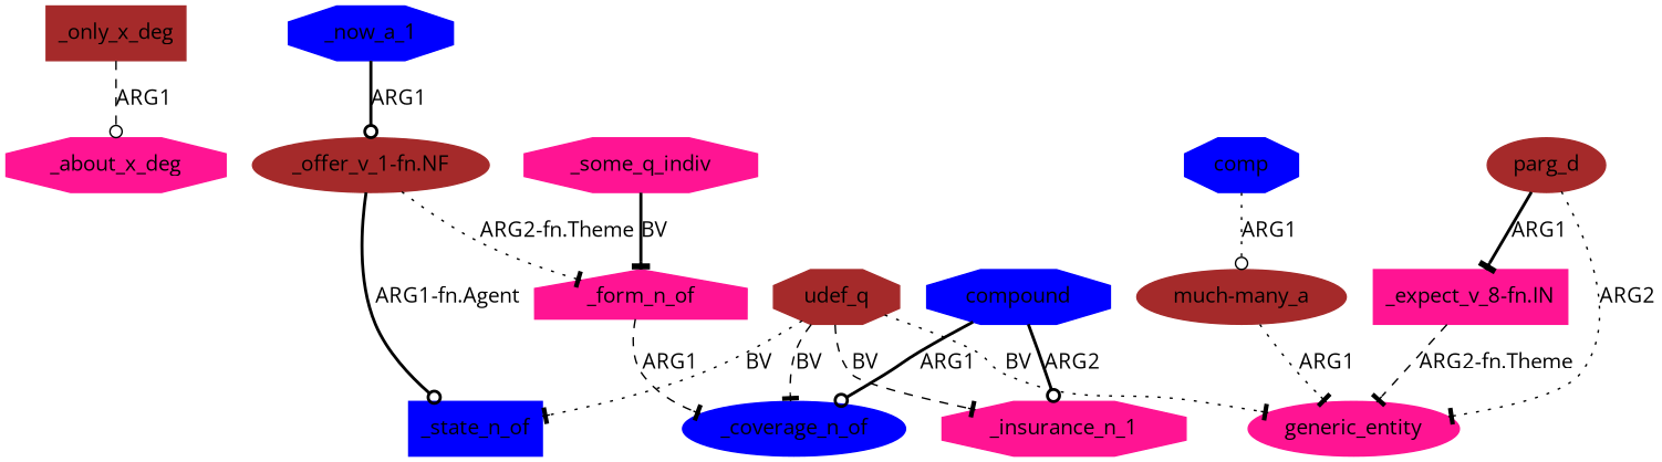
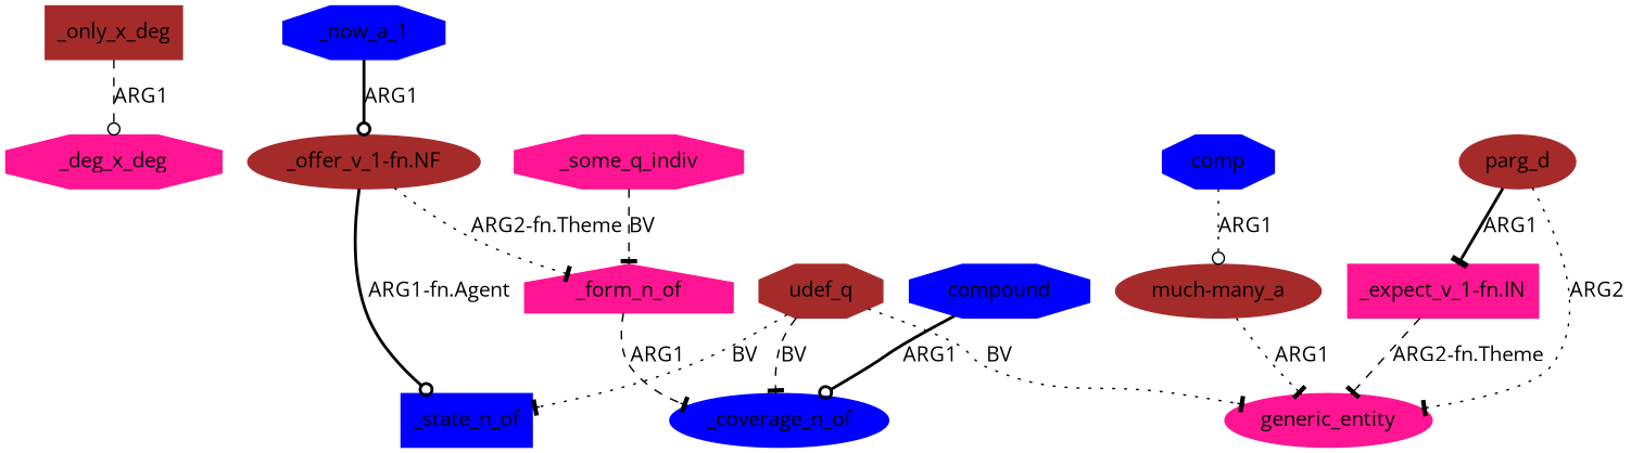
  digraph {
    fontname="Open Sans"
    node [color=deeppink fontname="Open Sans" shape=octagon style=filled]
    edge [arrowhead=tee fontname="Open Sans" style=dashed]
    _only_x_deg [color=brown shape=box]
-   _about_x_deg
+   _about_x_deg [label=_deg_x_deg]
    _state_n_of [color=blue shape=box]
    "_offer_v_1-fn.NF" [color=brown shape=ellipse]
    _form_n_of [shape=house]
    _coverage_n_of [color=blue shape=ellipse]
    udef_q [color=brown]
    generic_entity [shape=ellipse]
-   _insurance_n_1
    compound [color=blue]
    "much-many_a" [color=brown shape=ellipse]
    parg_d [color=brown shape=ellipse]
-   "_expect_v_1-fn.IN" [shape=box label="_expect_v_8-fn.IN"]
+   "_expect_v_1-fn.IN" [shape=box]
    comp [color=blue]
    _now_a_1 [color=blue]
    _some_q_indiv
    _only_x_deg -> _about_x_deg [arrowhead=odot label=ARG1]
    "_offer_v_1-fn.NF" -> _state_n_of [arrowhead=odot label="ARG1-fn.Agent" style=bold]
    "_offer_v_1-fn.NF" -> _form_n_of [label="ARG2-fn.Theme" style=dotted]
    _form_n_of -> _coverage_n_of [label=ARG1]
    udef_q -> _state_n_of [label=BV style=dotted]
    udef_q -> _coverage_n_of [label=BV]
    udef_q -> generic_entity [label=BV style=dotted]
-   udef_q -> _insurance_n_1 [label=BV]
    compound -> _coverage_n_of [arrowhead=odot label=ARG1 style=bold]
-   compound -> _insurance_n_1 [arrowhead=odot label=ARG2 style=bold]
    "much-many_a" -> generic_entity [label=ARG1 style=dotted]
    parg_d -> generic_entity [label=ARG2 style=dotted]
    parg_d -> "_expect_v_1-fn.IN" [label=ARG1 style=bold]
    "_expect_v_1-fn.IN" -> generic_entity [label="ARG2-fn.Theme"]
    comp -> "much-many_a" [arrowhead=odot label=ARG1 style=dotted]
    _now_a_1 -> "_offer_v_1-fn.NF" [arrowhead=odot label=ARG1 style=bold]
-   _some_q_indiv -> _form_n_of [label=BV style=bold]
+   _some_q_indiv -> _form_n_of [label=BV]
  }
